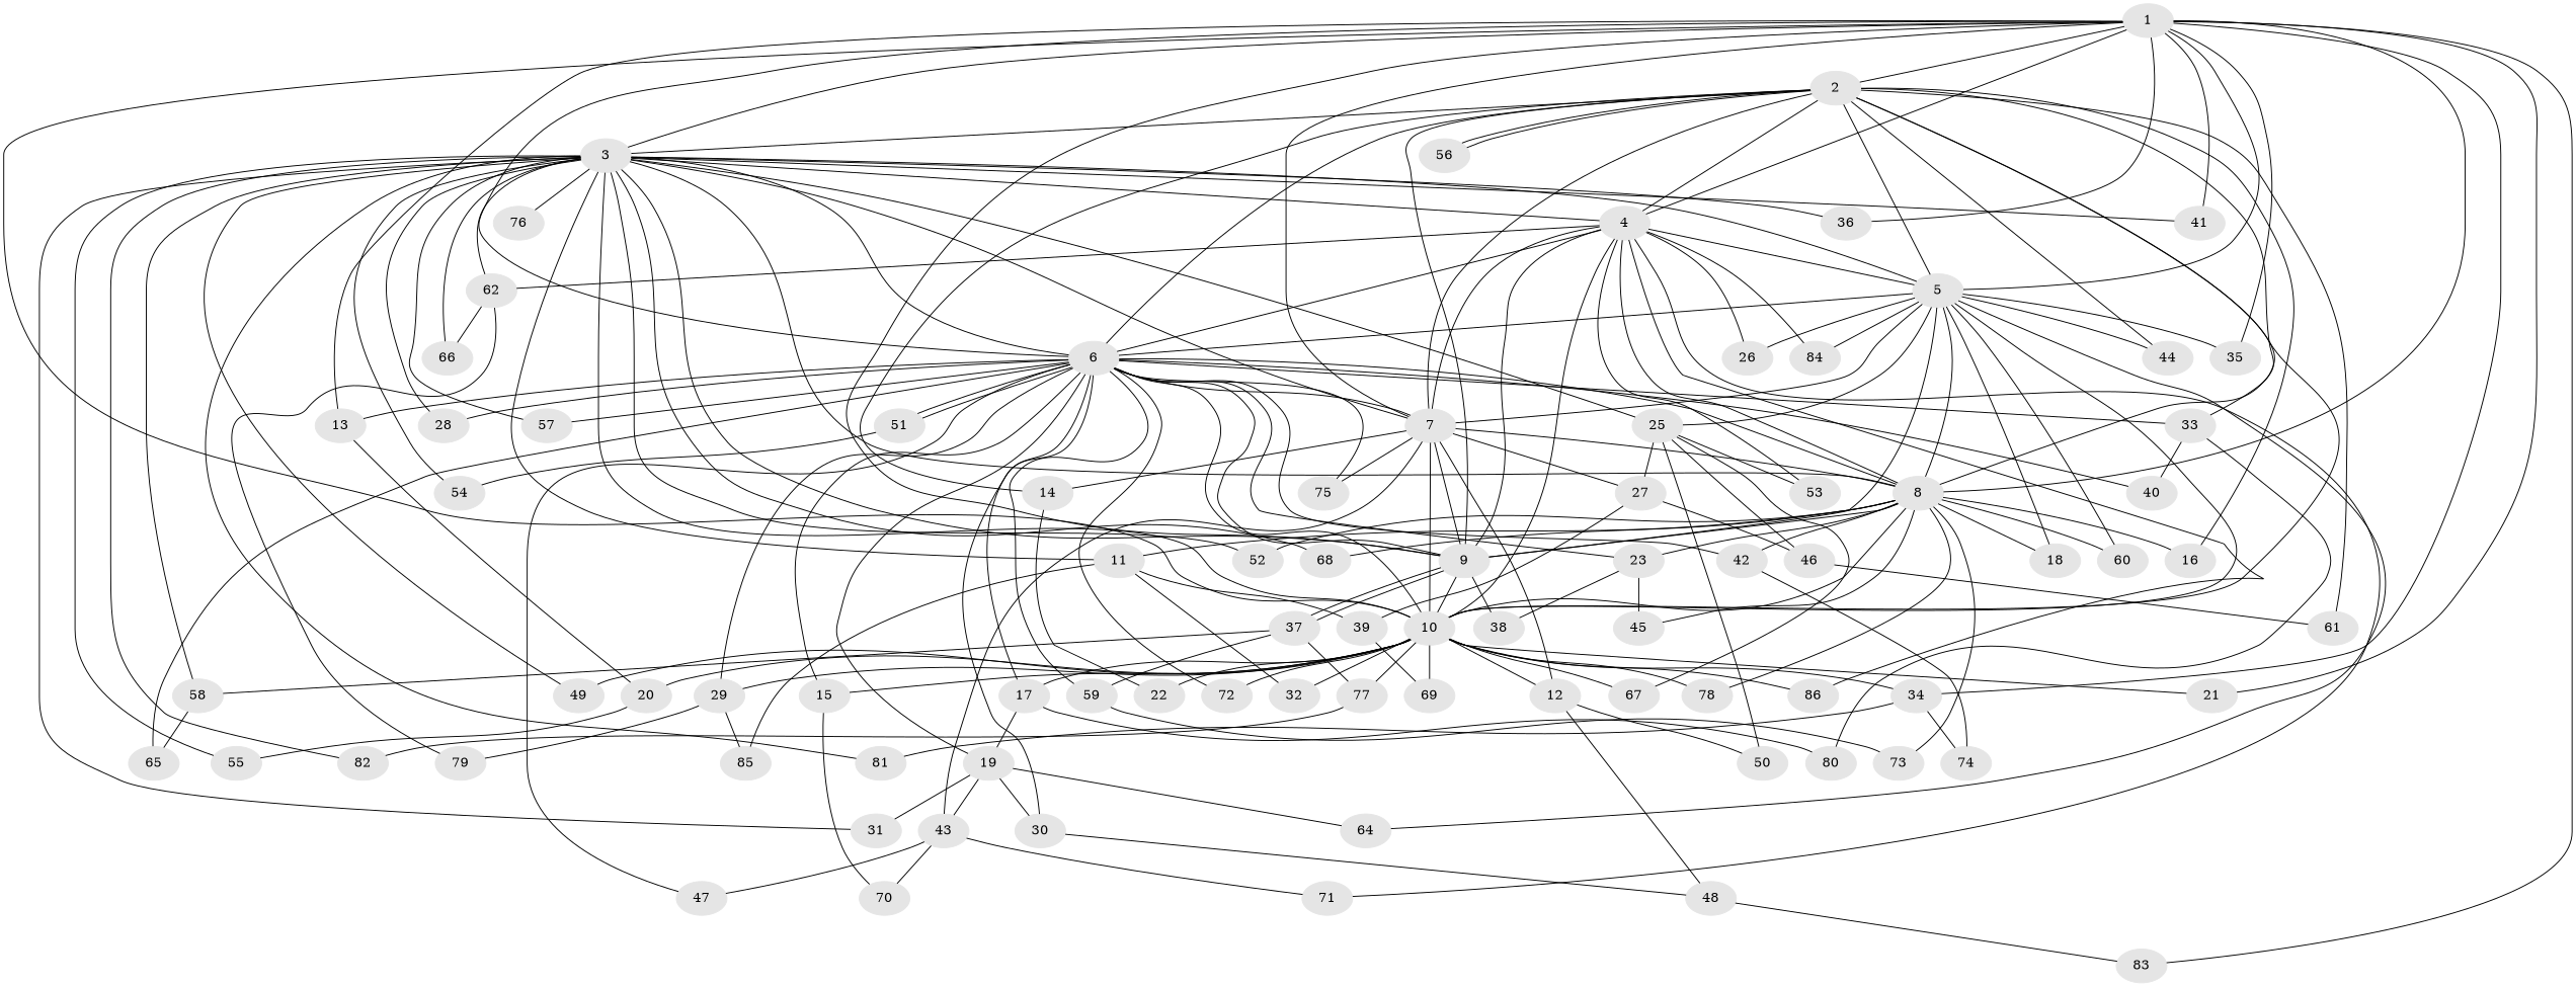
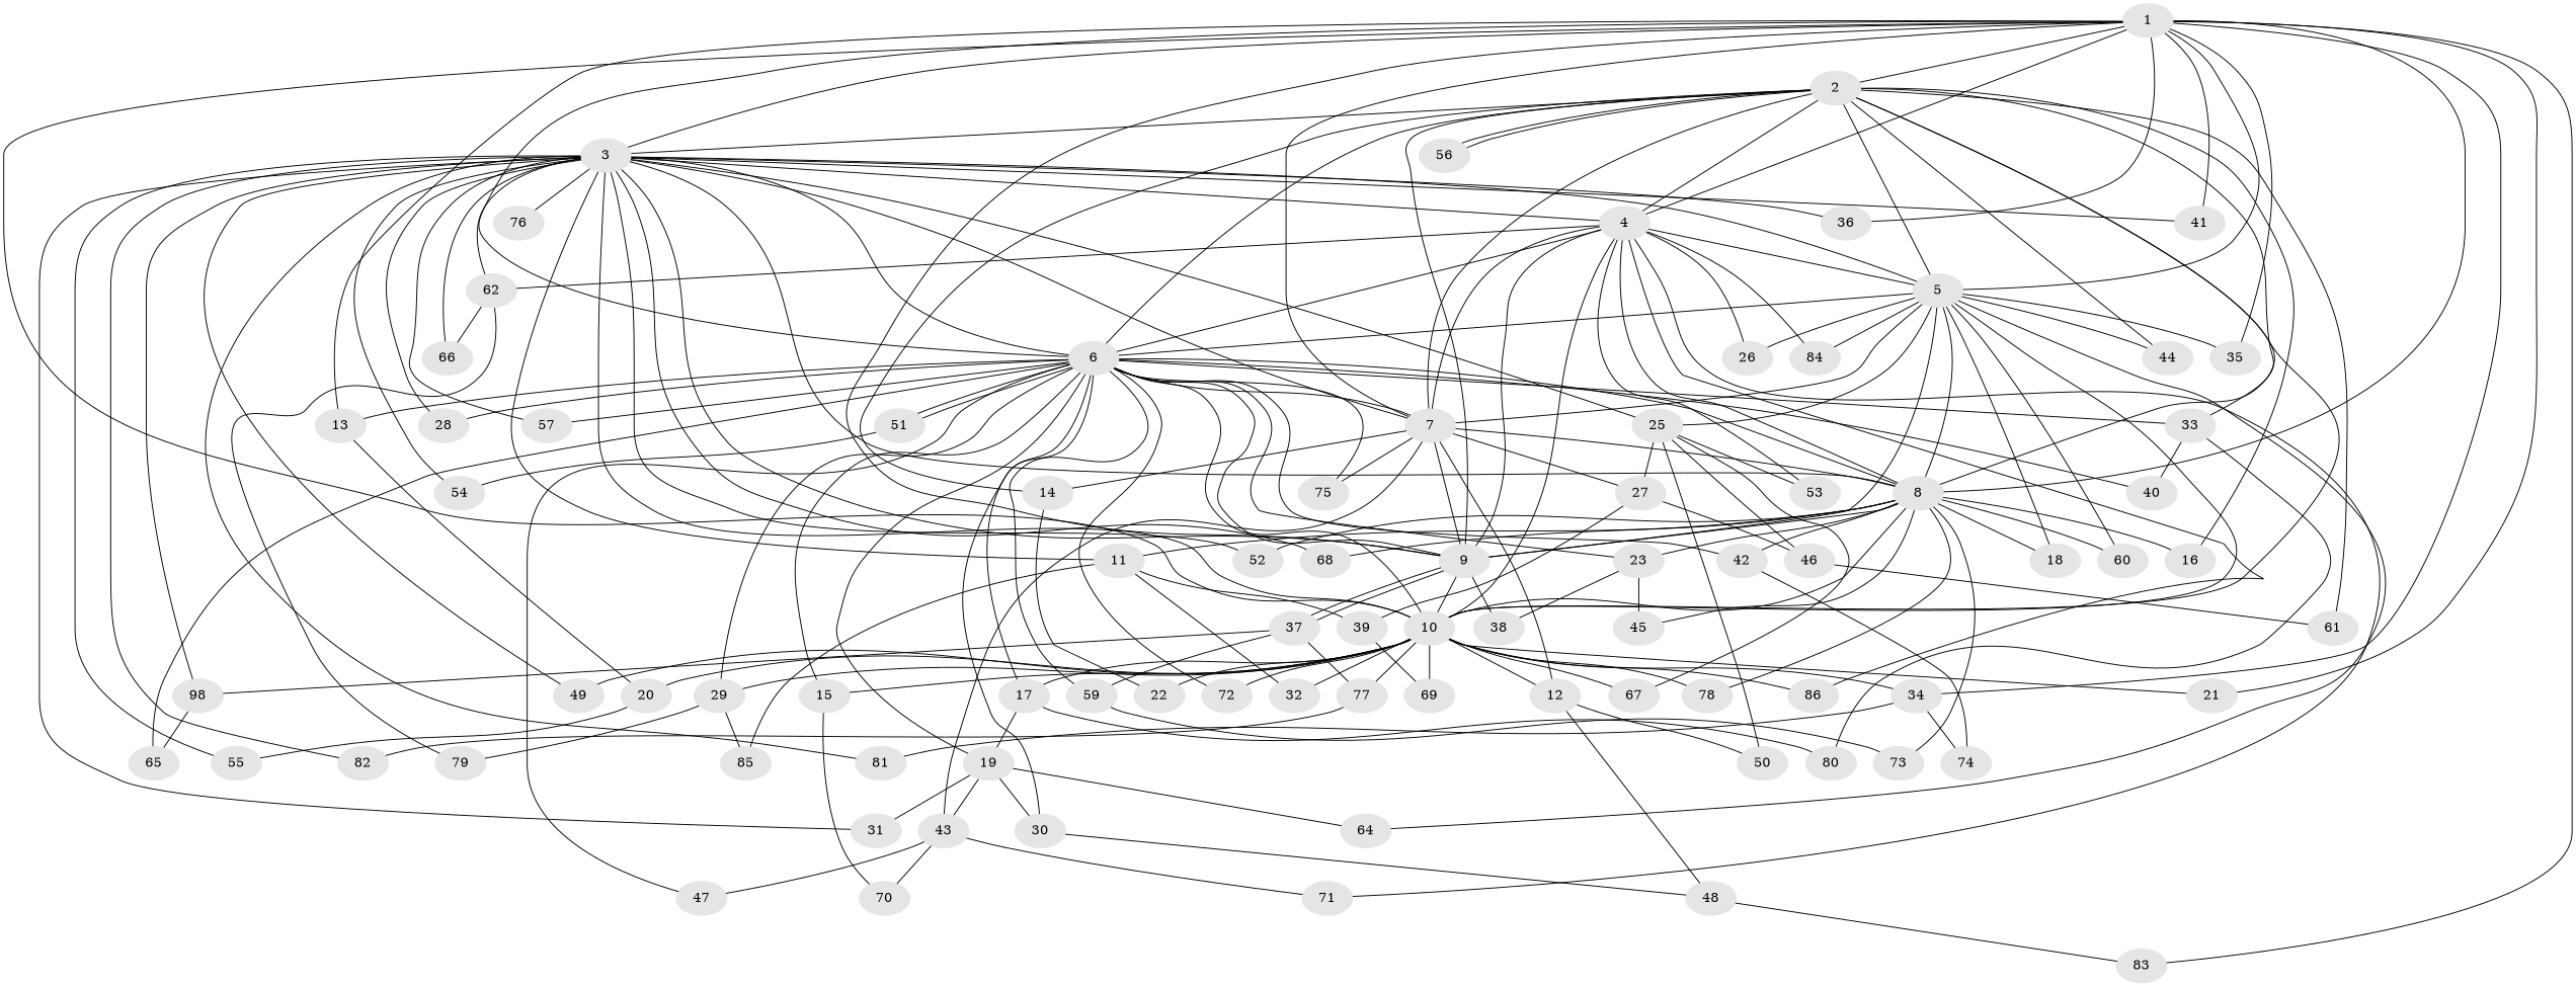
  graph {
    node [color=gray90 style=filled]
    1
    2
    3
    4
    5
    6
    7
    8
    9
    10
    13
    21
    34
    35
    36
    41
    83
    14
    16
    33
    44
    56
    61
    11
    25
    28
    31
    49
    52
    54
    55
    57
-   58
+   58 [label=98]
    62
    66
    68
    76
    81
    82
    26
    53
    71
    84
    86
    18
    60
    64
    15
    17
    19
    23
    29
    30
    40
    42
    47
    51
    59
    65
    72
    75
    12
    27
    43
    45
    73
    78
    37
    38
    20
    22
    32
    67
    69
    77
    74
    80
    39
    85
    50
    46
    79
    70
    48
    1 -- 2
    1 -- 3
    1 -- 4
    1 -- 5
    1 -- 6
    1 -- 7
    1 -- 8
    1 -- 9
    1 -- 10
    1 -- 13
    1 -- 21
    1 -- 34
    1 -- 35
    1 -- 36
    1 -- 41
    1 -- 83
    2 -- 3
    2 -- 4
    2 -- 5
    2 -- 6
    2 -- 7
    2 -- 8
    2 -- 9
    2 -- 10
    2 -- 14
    2 -- 16
    2 -- 33
    2 -- 44
    2 -- 56
    2 -- 56
    2 -- 61
    3 -- 4
    3 -- 5
    3 -- 6
    3 -- 7
    3 -- 8
    3 -- 9
    3 -- 10
    3 -- 36
    3 -- 41
    3 -- 11
    3 -- 25
    3 -- 28
    3 -- 31
    3 -- 49
    3 -- 52
    3 -- 54
    3 -- 55
    3 -- 57
    3 -- 58
    3 -- 62
    3 -- 66
    3 -- 68
    3 -- 76
    3 -- 81
    3 -- 82
    4 -- 5
    4 -- 6
    4 -- 7
    4 -- 8
    4 -- 9
    4 -- 10
    4 -- 62
    4 -- 26
    4 -- 53
    4 -- 71
    4 -- 84
    4 -- 86
    5 -- 6
    5 -- 7
    5 -- 8
    5 -- 9
    5 -- 10
    5 -- 35
    5 -- 44
    5 -- 25
    5 -- 26
    5 -- 84
    5 -- 18
    5 -- 60
    5 -- 64
    6 -- 7
    6 -- 8
    6 -- 9
    6 -- 10
    6 -- 13
    6 -- 33
    6 -- 28
    6 -- 57
    6 -- 15
    6 -- 17
    6 -- 19
    6 -- 23
    6 -- 29
    6 -- 30
    6 -- 40
    6 -- 42
    6 -- 47
    6 -- 51
    6 -- 51
    6 -- 59
    6 -- 65
    6 -- 72
    6 -- 75
    7 -- 8
    7 -- 9
-   7 -- 10
    7 -- 14
    7 -- 75
    7 -- 12
    7 -- 27
    7 -- 43
    8 -- 9
    8 -- 10
    8 -- 16
    8 -- 11
    8 -- 52
    8 -- 68
    8 -- 18
    8 -- 60
    8 -- 23
    8 -- 42
    8 -- 45
    8 -- 73
    8 -- 78
    9 -- 10
    9 -- 37
    9 -- 37
    9 -- 38
    10 -- 21
    10 -- 34
    10 -- 49
    10 -- 86
    10 -- 15
    10 -- 17
    10 -- 29
    10 -- 72
    10 -- 12
    10 -- 78
    10 -- 20
    10 -- 22
    10 -- 32
    10 -- 67
    10 -- 69
    10 -- 77
    13 -- 20
    34 -- 81
    34 -- 74
    14 -- 22
    33 -- 40
    33 -- 80
    11 -- 32
    11 -- 39
    11 -- 85
    25 -- 53
    25 -- 27
    25 -- 67
    25 -- 50
    25 -- 46
    58 -- 65
    62 -- 66
    62 -- 79
    15 -- 70
    17 -- 19
    17 -- 80
    19 -- 31
    19 -- 64
    19 -- 30
    19 -- 43
    23 -- 45
    23 -- 38
    29 -- 85
    29 -- 79
    30 -- 48
    42 -- 74
    51 -- 54
    59 -- 73
    12 -- 50
    12 -- 48
    27 -- 39
    27 -- 46
    43 -- 71
    43 -- 47
    43 -- 70
    37 -- 58
    37 -- 59
    37 -- 77
    20 -- 55
    77 -- 82
    39 -- 69
    46 -- 61
    48 -- 83
  }
